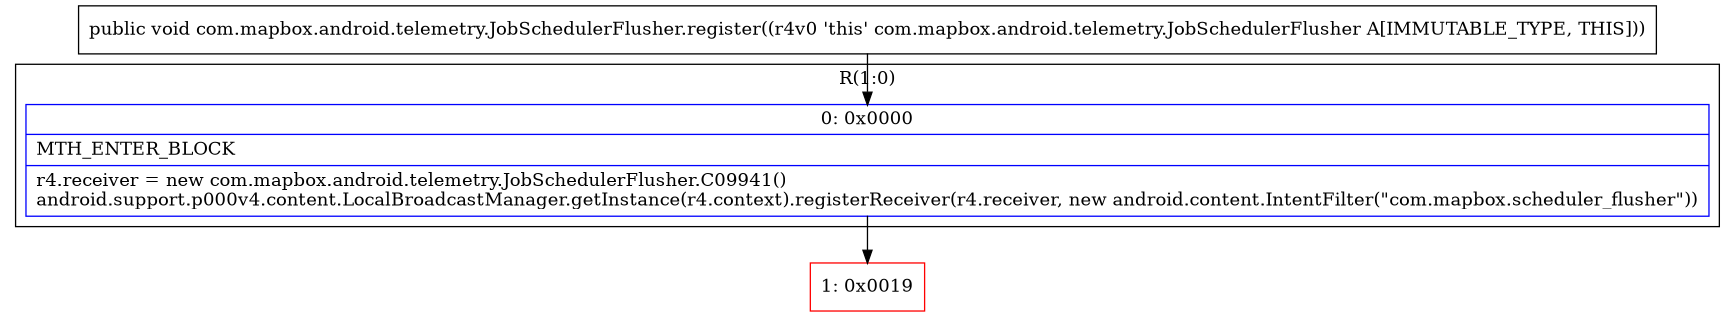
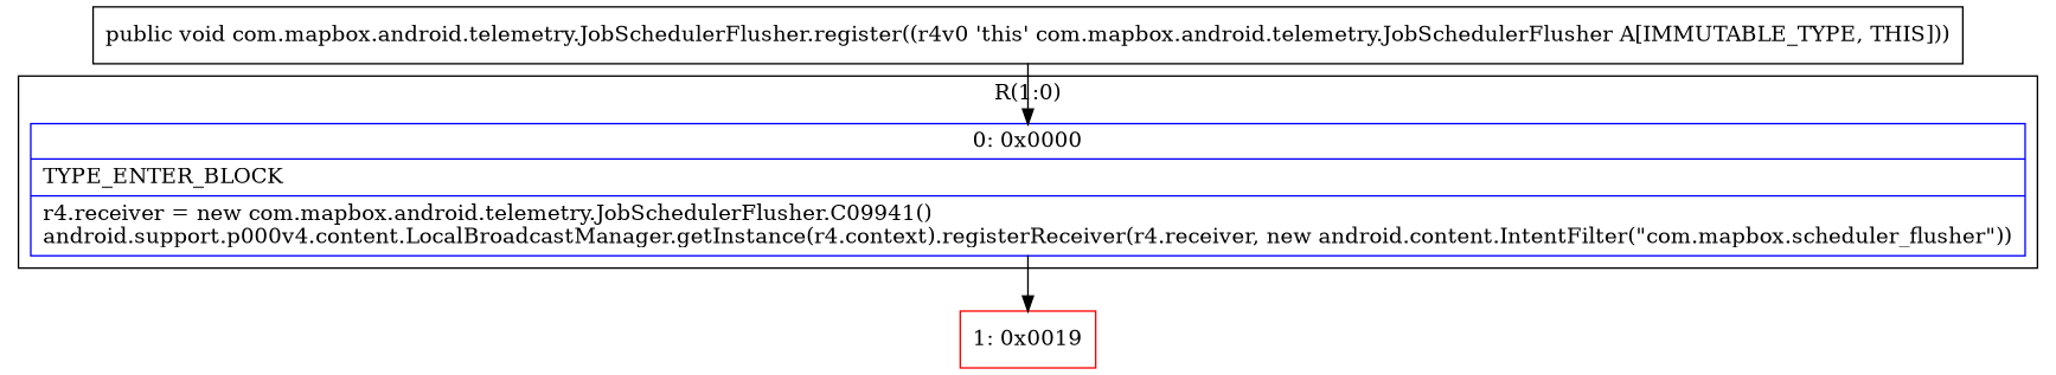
  digraph {
    node [shape=record]
-   n1 [color=blue label="{0\:\ 0x0000|MTH_ENTER_BLOCK\l|r4.receiver = new com.mapbox.android.telemetry.JobSchedulerFlusher.C09941()\landroid.support.p000v4.content.LocalBroadcastManager.getInstance(r4.context).registerReceiver(r4.receiver, new android.content.IntentFilter(\"com.mapbox.scheduler_flusher\"))\l}"]
+   n1 [color=blue label="{0\:\ 0x0000|TYPE_ENTER_BLOCK\l|r4.receiver = new com.mapbox.android.telemetry.JobSchedulerFlusher.C09941()\landroid.support.p000v4.content.LocalBroadcastManager.getInstance(r4.context).registerReceiver(r4.receiver, new android.content.IntentFilter(\"com.mapbox.scheduler_flusher\"))\l}"]
    n2 [color=red label="{1\:\ 0x0019}"]
    n3 [label="{public void com.mapbox.android.telemetry.JobSchedulerFlusher.register((r4v0 'this' com.mapbox.android.telemetry.JobSchedulerFlusher A[IMMUTABLE_TYPE, THIS])) }"]
    subgraph cluster_1 {
      label="R(1:0)"
      n1
    }
    n1 -> n2
    n3 -> n1
  }
